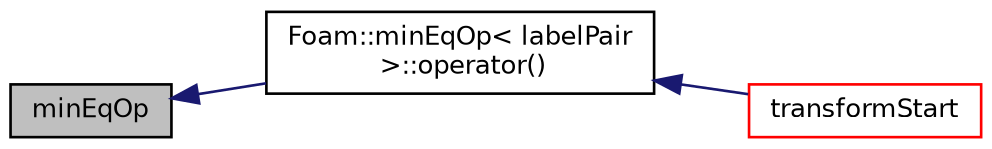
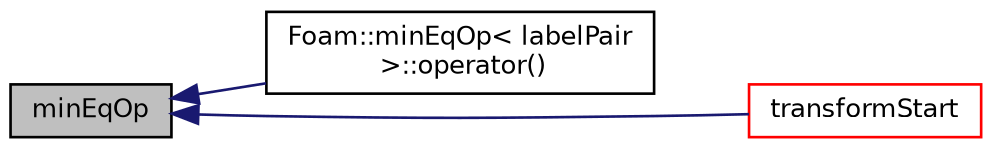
  digraph {
    rankdir=LR
    node [color=black fontname=Helvetica fontsize=10 shape=record]
    edge [color=midnightblue dir=back fontname=Helvetica fontsize=10 labelfontname=Helvetica labelfontsize=10 style=solid]
    n1 [fillcolor=grey75 fontcolor=black height=0.2 label=minEqOp style=filled width=0.4]
    n2 [height=0.2 label="Foam::minEqOp\< labelPair\l \>::operator()" width=0.4]
    n3 [color=red height=0.2 label=transformStart width=0.4]
    n1 -> n2
-   n2 -> n3
+   n1 -> n3
  }
